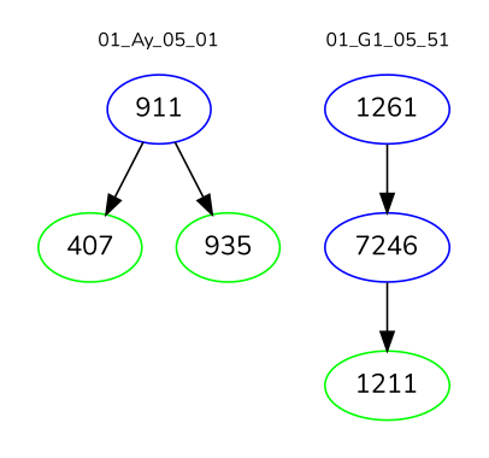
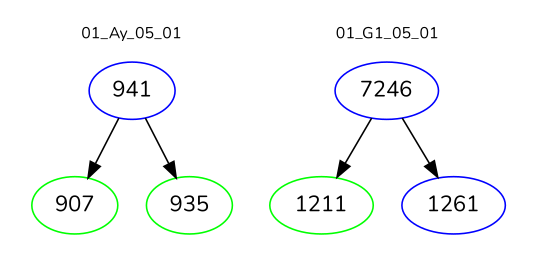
  digraph {
    fontname=Nunito
    node [color=blue fontname=Nunito]
    edge [color=black fontname=Nunito]
-   n1 [label=911]
-   n2 [color=green label=407]
+   n1 [label=941]
+   n2 [color=green label=907]
    n3 [color=green label=935]
    n4 [label=7246]
    n5 [color=green label=1211]
    n6 [label=1261]
    subgraph cluster_1 {
      color=white
      fontsize=10
      label="01_Ay_05_01"
      n1
      n2
      n3
    }
    subgraph cluster_2 {
      color=white
      fontsize=10
-     label="01_G1_05_51"
+     label="01_G1_05_01"
      n4
      n5
      n6
    }
    n1 -> n2
    n1 -> n3
    n4 -> n5
-   n6 -> n4
+   n4 -> n6
  }
